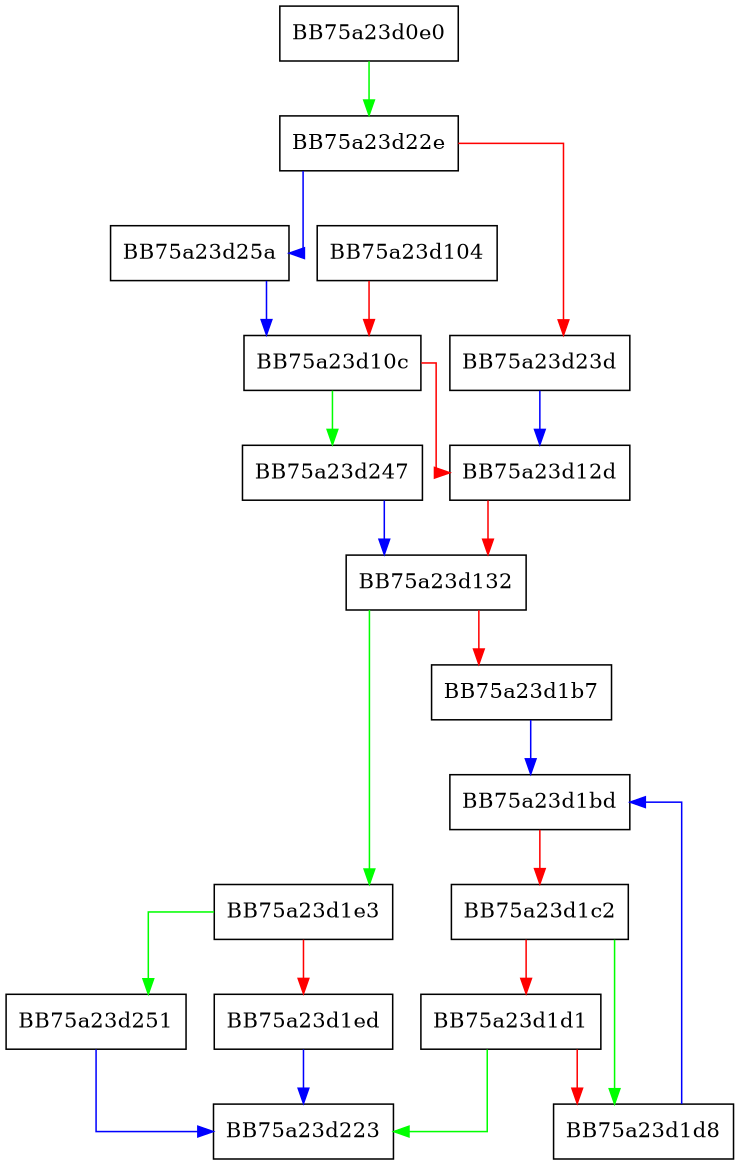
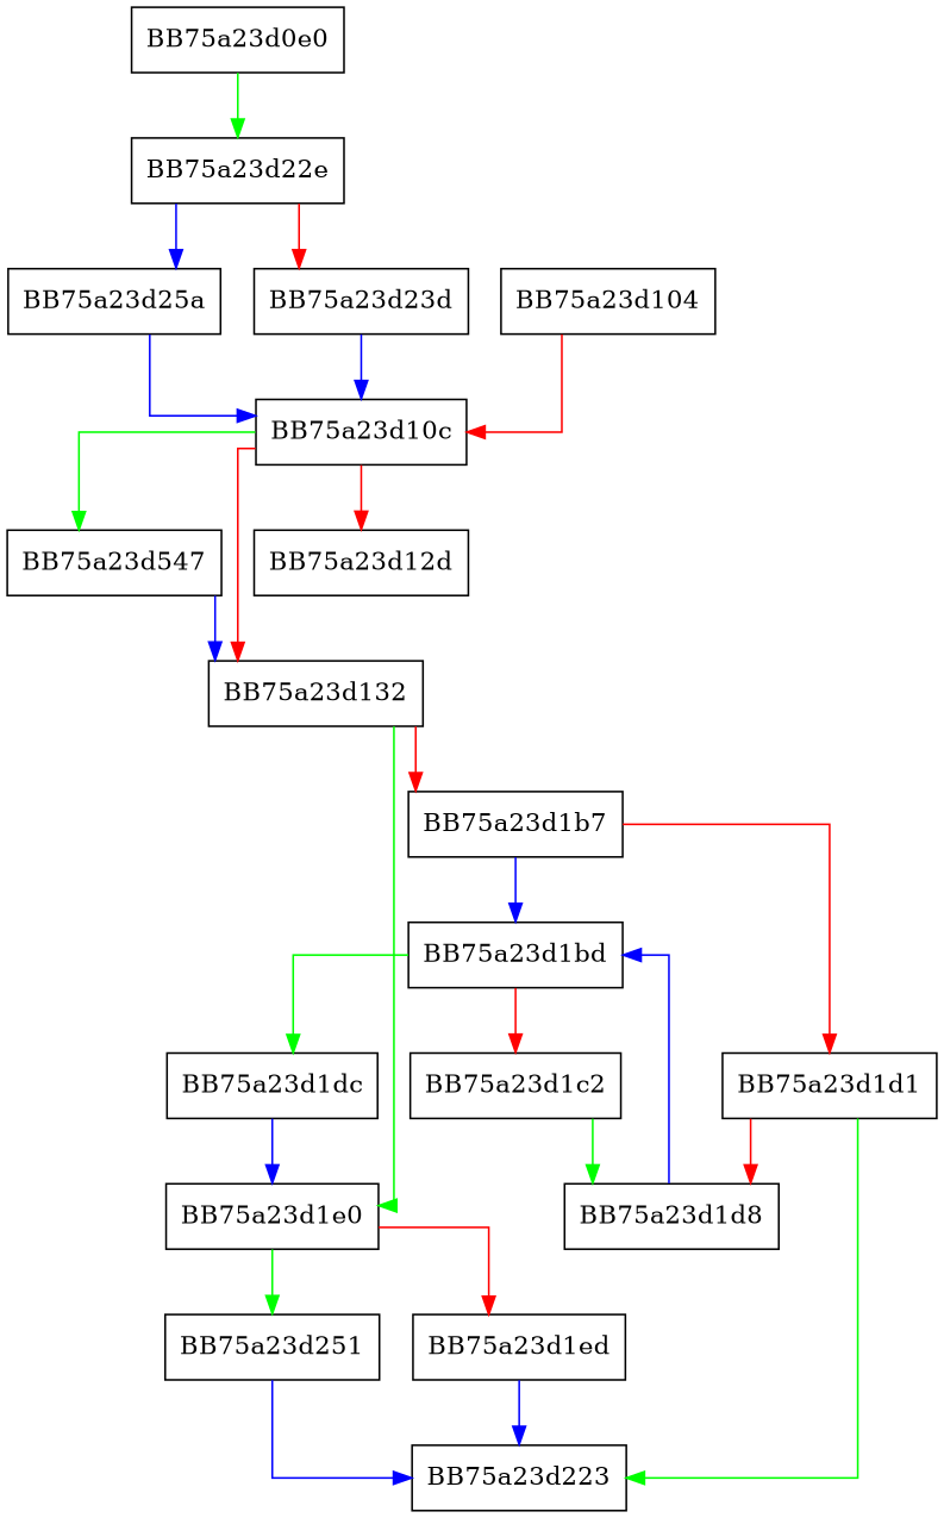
  digraph {
    splines=ortho
    node [shape=box]
    edge [color=blue]
    BB75a23d0e0
    BB75a23d22e
    BB75a23d25a
    BB75a23d23d
    BB75a23d104
    BB75a23d10c
-   BB75a23d247
+   BB75a23d247 [label=BB75a23d547]
    BB75a23d12d
    BB75a23d132
-   BB75a23d1e3
+   BB75a23d1e3 [label=BB75a23d1e0]
    BB75a23d1b7
    BB75a23d251
    BB75a23d1ed
    BB75a23d1bd
    BB75a23d223
+   BB75a23d1dc
    BB75a23d1c2
    BB75a23d1d8
    BB75a23d1d1
    BB75a23d0e0 -> BB75a23d22e [color=green]
    BB75a23d22e -> BB75a23d25a
    BB75a23d22e -> BB75a23d23d [color=red]
    BB75a23d25a -> BB75a23d10c
-   BB75a23d23d -> BB75a23d12d
+   BB75a23d23d -> BB75a23d10c
    BB75a23d104 -> BB75a23d10c [color=red]
    BB75a23d10c -> BB75a23d247 [color=green]
    BB75a23d10c -> BB75a23d12d [color=red]
    BB75a23d247 -> BB75a23d132
-   BB75a23d12d -> BB75a23d132 [color=red]
+   BB75a23d10c -> BB75a23d132 [color=red]
    BB75a23d132 -> BB75a23d1e3 [color=green]
    BB75a23d132 -> BB75a23d1b7 [color=red]
    BB75a23d1e3 -> BB75a23d251 [color=green]
    BB75a23d1e3 -> BB75a23d1ed [color=red]
    BB75a23d1b7 -> BB75a23d1bd
    BB75a23d251 -> BB75a23d223
    BB75a23d1ed -> BB75a23d223
+   BB75a23d1bd -> BB75a23d1dc [color=green]
    BB75a23d1bd -> BB75a23d1c2 [color=red]
+   BB75a23d1dc -> BB75a23d1e3
    BB75a23d1c2 -> BB75a23d1d8 [color=green]
-   BB75a23d1c2 -> BB75a23d1d1 [color=red]
+   BB75a23d1b7 -> BB75a23d1d1 [color=red]
    BB75a23d1d8 -> BB75a23d1bd
    BB75a23d1d1 -> BB75a23d223 [color=green]
    BB75a23d1d1 -> BB75a23d1d8 [color=red]
  }
